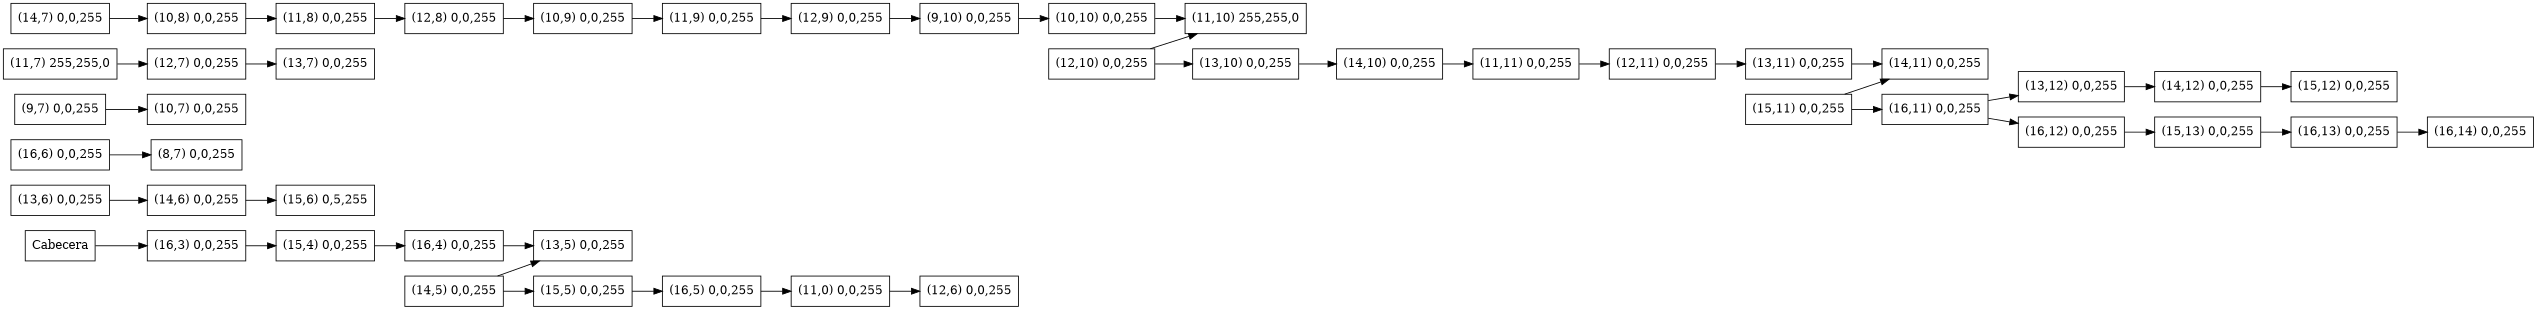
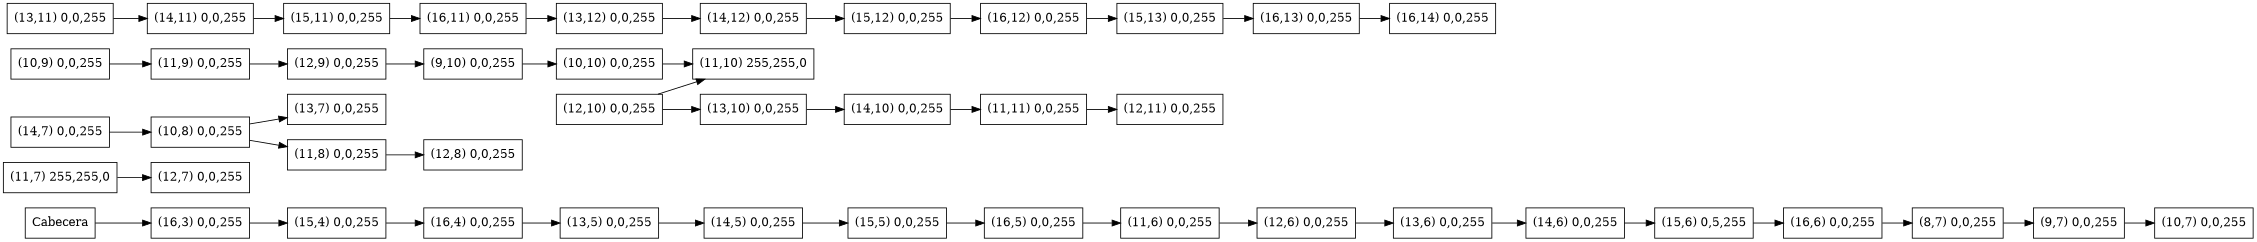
  digraph {
    rankdir=LR
    node [shape=box]
    Cabecera [with=1.5]
    n2 [label="(16,3) 0,0,255"]
    n3 [label="(15,4) 0,0,255"]
    n4 [label="(16,4) 0,0,255"]
    n5 [label="(13,5) 0,0,255"]
    n6 [label="(14,5) 0,0,255"]
    n7 [label="(15,5) 0,0,255"]
    n8 [label="(16,5) 0,0,255"]
-   n9 [label="(11,0) 0,0,255"]
+   n9 [label="(11,6) 0,0,255"]
    n10 [label="(12,6) 0,0,255"]
    n11 [label="(13,6) 0,0,255"]
    n12 [label="(14,6) 0,0,255"]
    n13 [label="(15,6) 0,5,255"]
    n14 [label="(16,6) 0,0,255"]
    n15 [label="(8,7) 0,0,255"]
    n16 [label="(9,7) 0,0,255"]
    n17 [label="(10,7) 0,0,255"]
    n18 [label="(11,7) 255,255,0"]
    n19 [label="(12,7) 0,0,255"]
    n20 [label="(13,7) 0,0,255"]
    n21 [label="(14,7) 0,0,255"]
    n22 [label="(10,8) 0,0,255"]
    n23 [label="(11,8) 0,0,255"]
    n24 [label="(12,8) 0,0,255"]
    n25 [label="(10,9) 0,0,255"]
    n26 [label="(11,9) 0,0,255"]
    n27 [label="(12,9) 0,0,255"]
    n28 [label="(9,10) 0,0,255"]
    n29 [label="(10,10) 0,0,255"]
    n30 [label="(11,10) 255,255,0"]
    n31 [label="(12,10) 0,0,255"]
    n32 [label="(13,10) 0,0,255"]
    n33 [label="(14,10) 0,0,255"]
    n34 [label="(11,11) 0,0,255"]
    n35 [label="(12,11) 0,0,255"]
    n36 [label="(13,11) 0,0,255"]
    n37 [label="(14,11) 0,0,255"]
    n38 [label="(15,11) 0,0,255"]
    n39 [label="(16,11) 0,0,255"]
    n40 [label="(13,12) 0,0,255"]
    n41 [label="(14,12) 0,0,255"]
    n42 [label="(15,12) 0,0,255"]
    n43 [label="(16,12) 0,0,255"]
    n44 [label="(15,13) 0,0,255"]
    n45 [label="(16,13) 0,0,255"]
    n46 [label="(16,14) 0,0,255"]
    Cabecera -> n2
    n2 -> n3
    n3 -> n4
    n4 -> n5
-   n6 -> n5
+   n5 -> n6
    n6 -> n7
    n7 -> n8
    n8 -> n9
    n9 -> n10
+   n10 -> n11
    n11 -> n12
    n12 -> n13
+   n13 -> n14
    n14 -> n15
+   n15 -> n16
    n16 -> n17
    n18 -> n19
-   n19 -> n20
+   n22 -> n20
    n21 -> n22
    n22 -> n23
    n23 -> n24
-   n24 -> n25
    n25 -> n26
    n26 -> n27
    n27 -> n28
    n28 -> n29
    n29 -> n30
    n31 -> n30
    n31 -> n32
    n32 -> n33
    n33 -> n34
    n34 -> n35
-   n35 -> n36
    n36 -> n37
-   n38 -> n37
+   n37 -> n38
    n38 -> n39
    n39 -> n40
    n40 -> n41
    n41 -> n42
-   n39 -> n43
+   n42 -> n43
    n43 -> n44
    n44 -> n45
    n45 -> n46
  }
